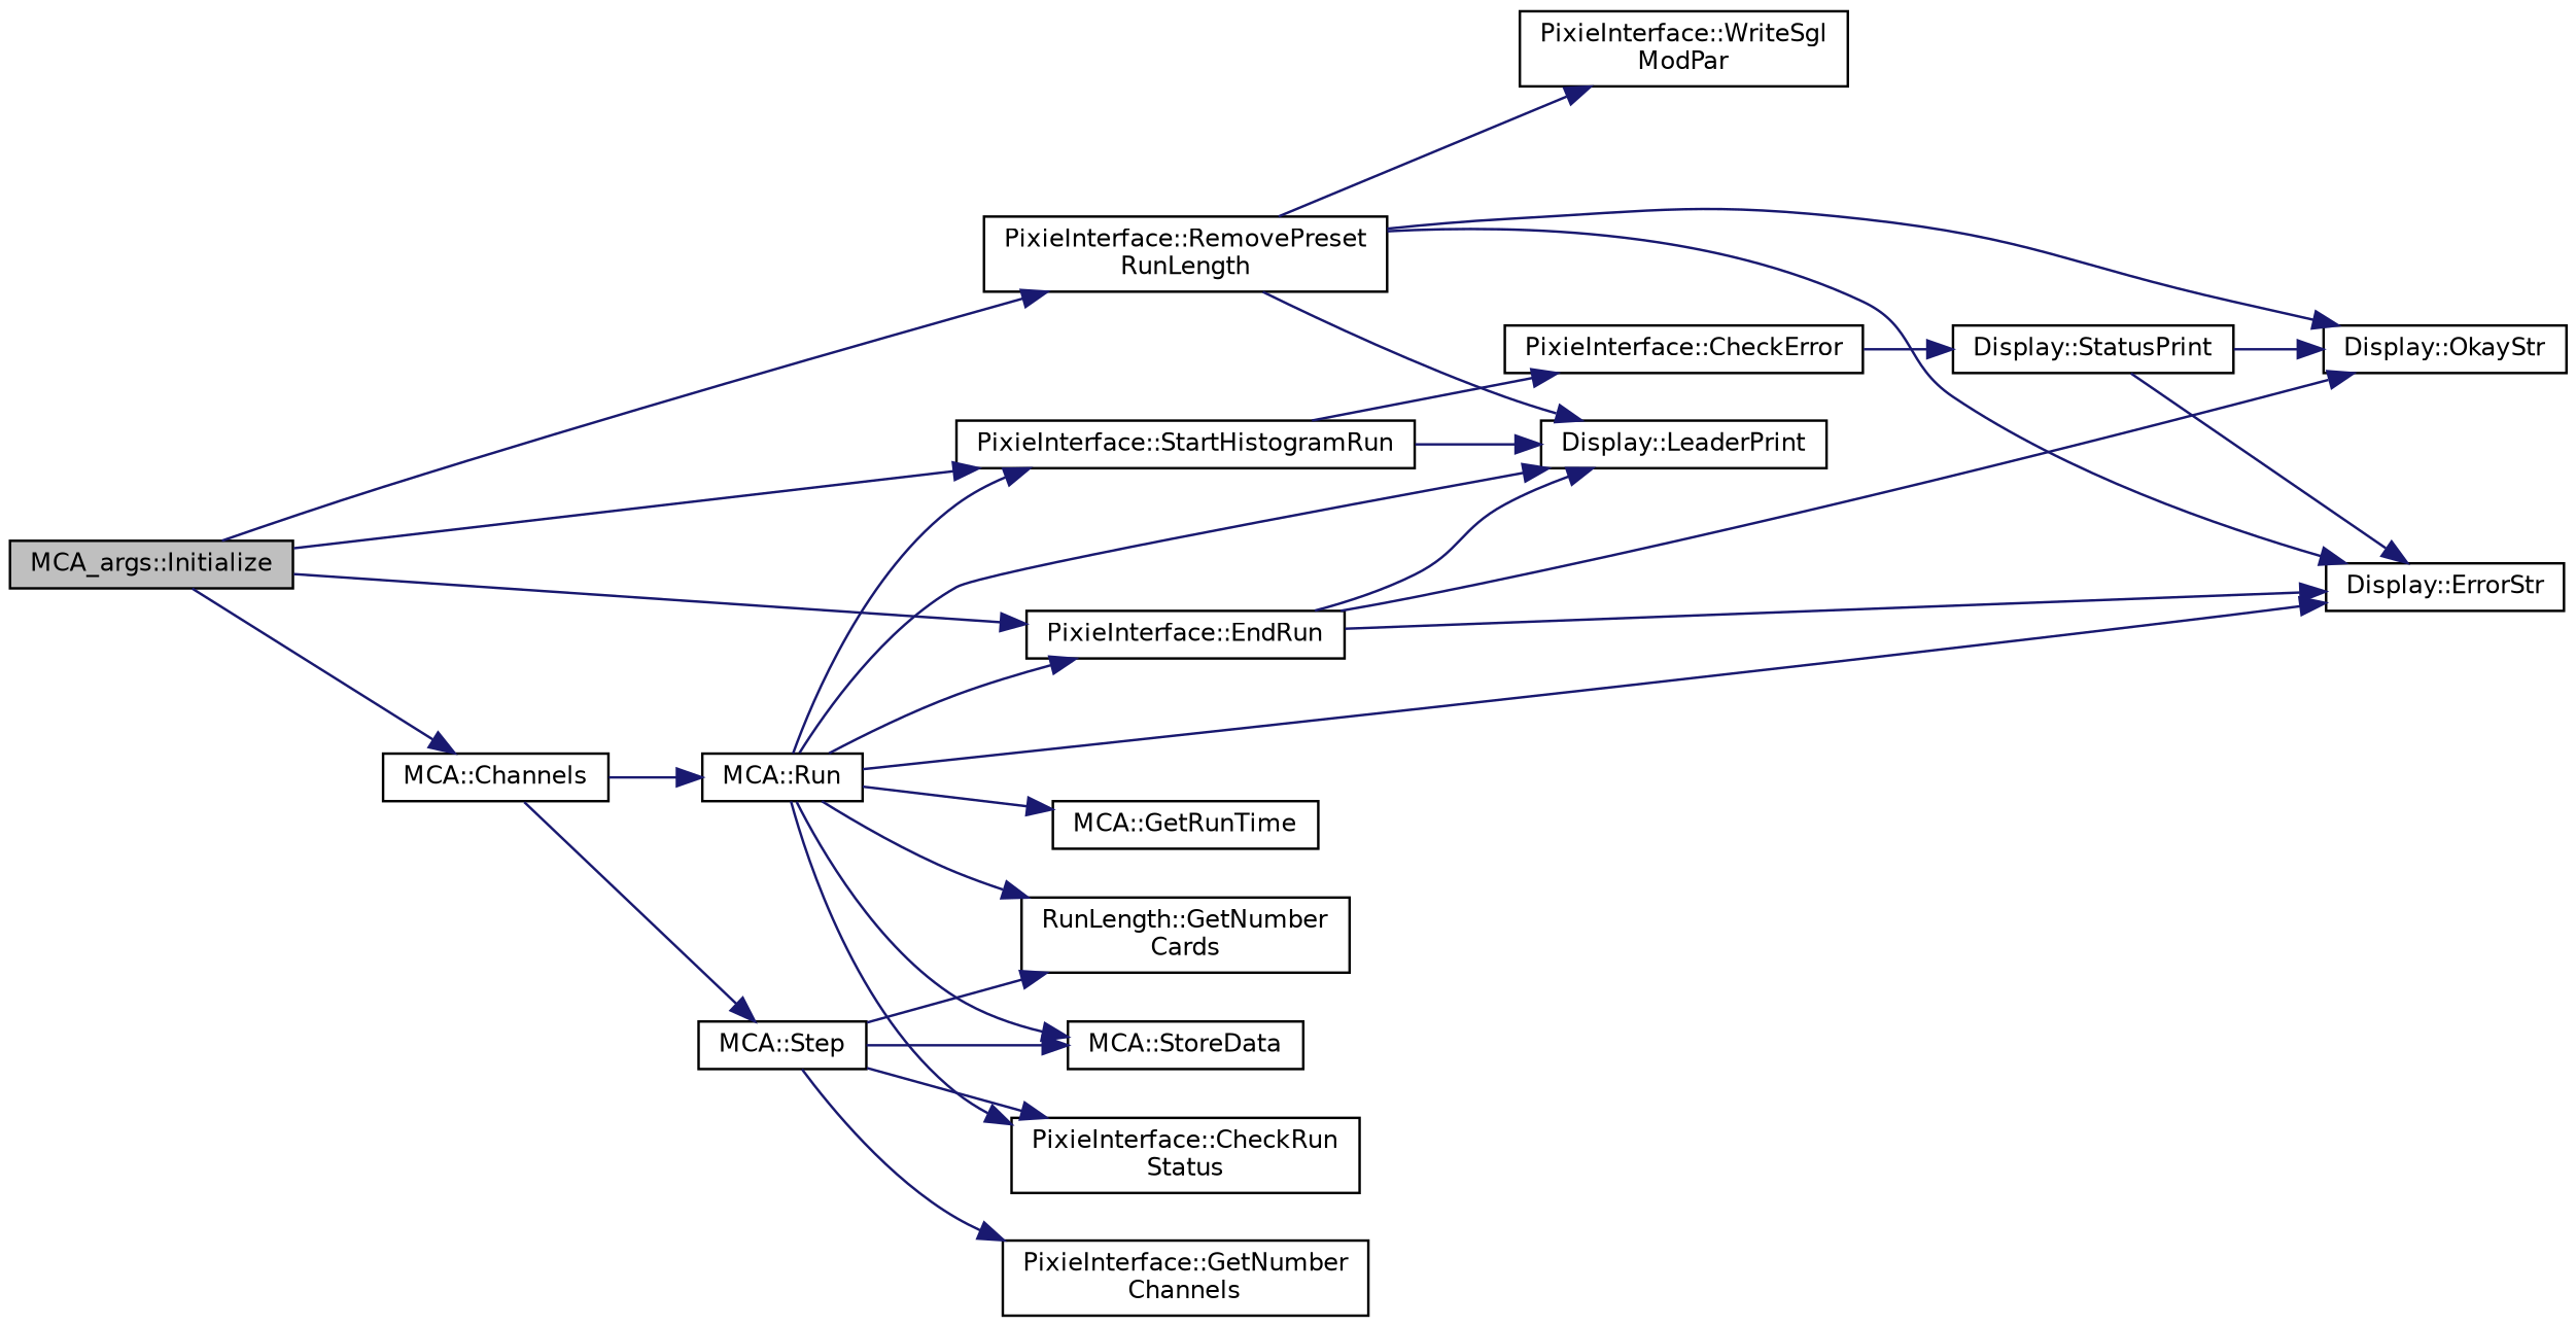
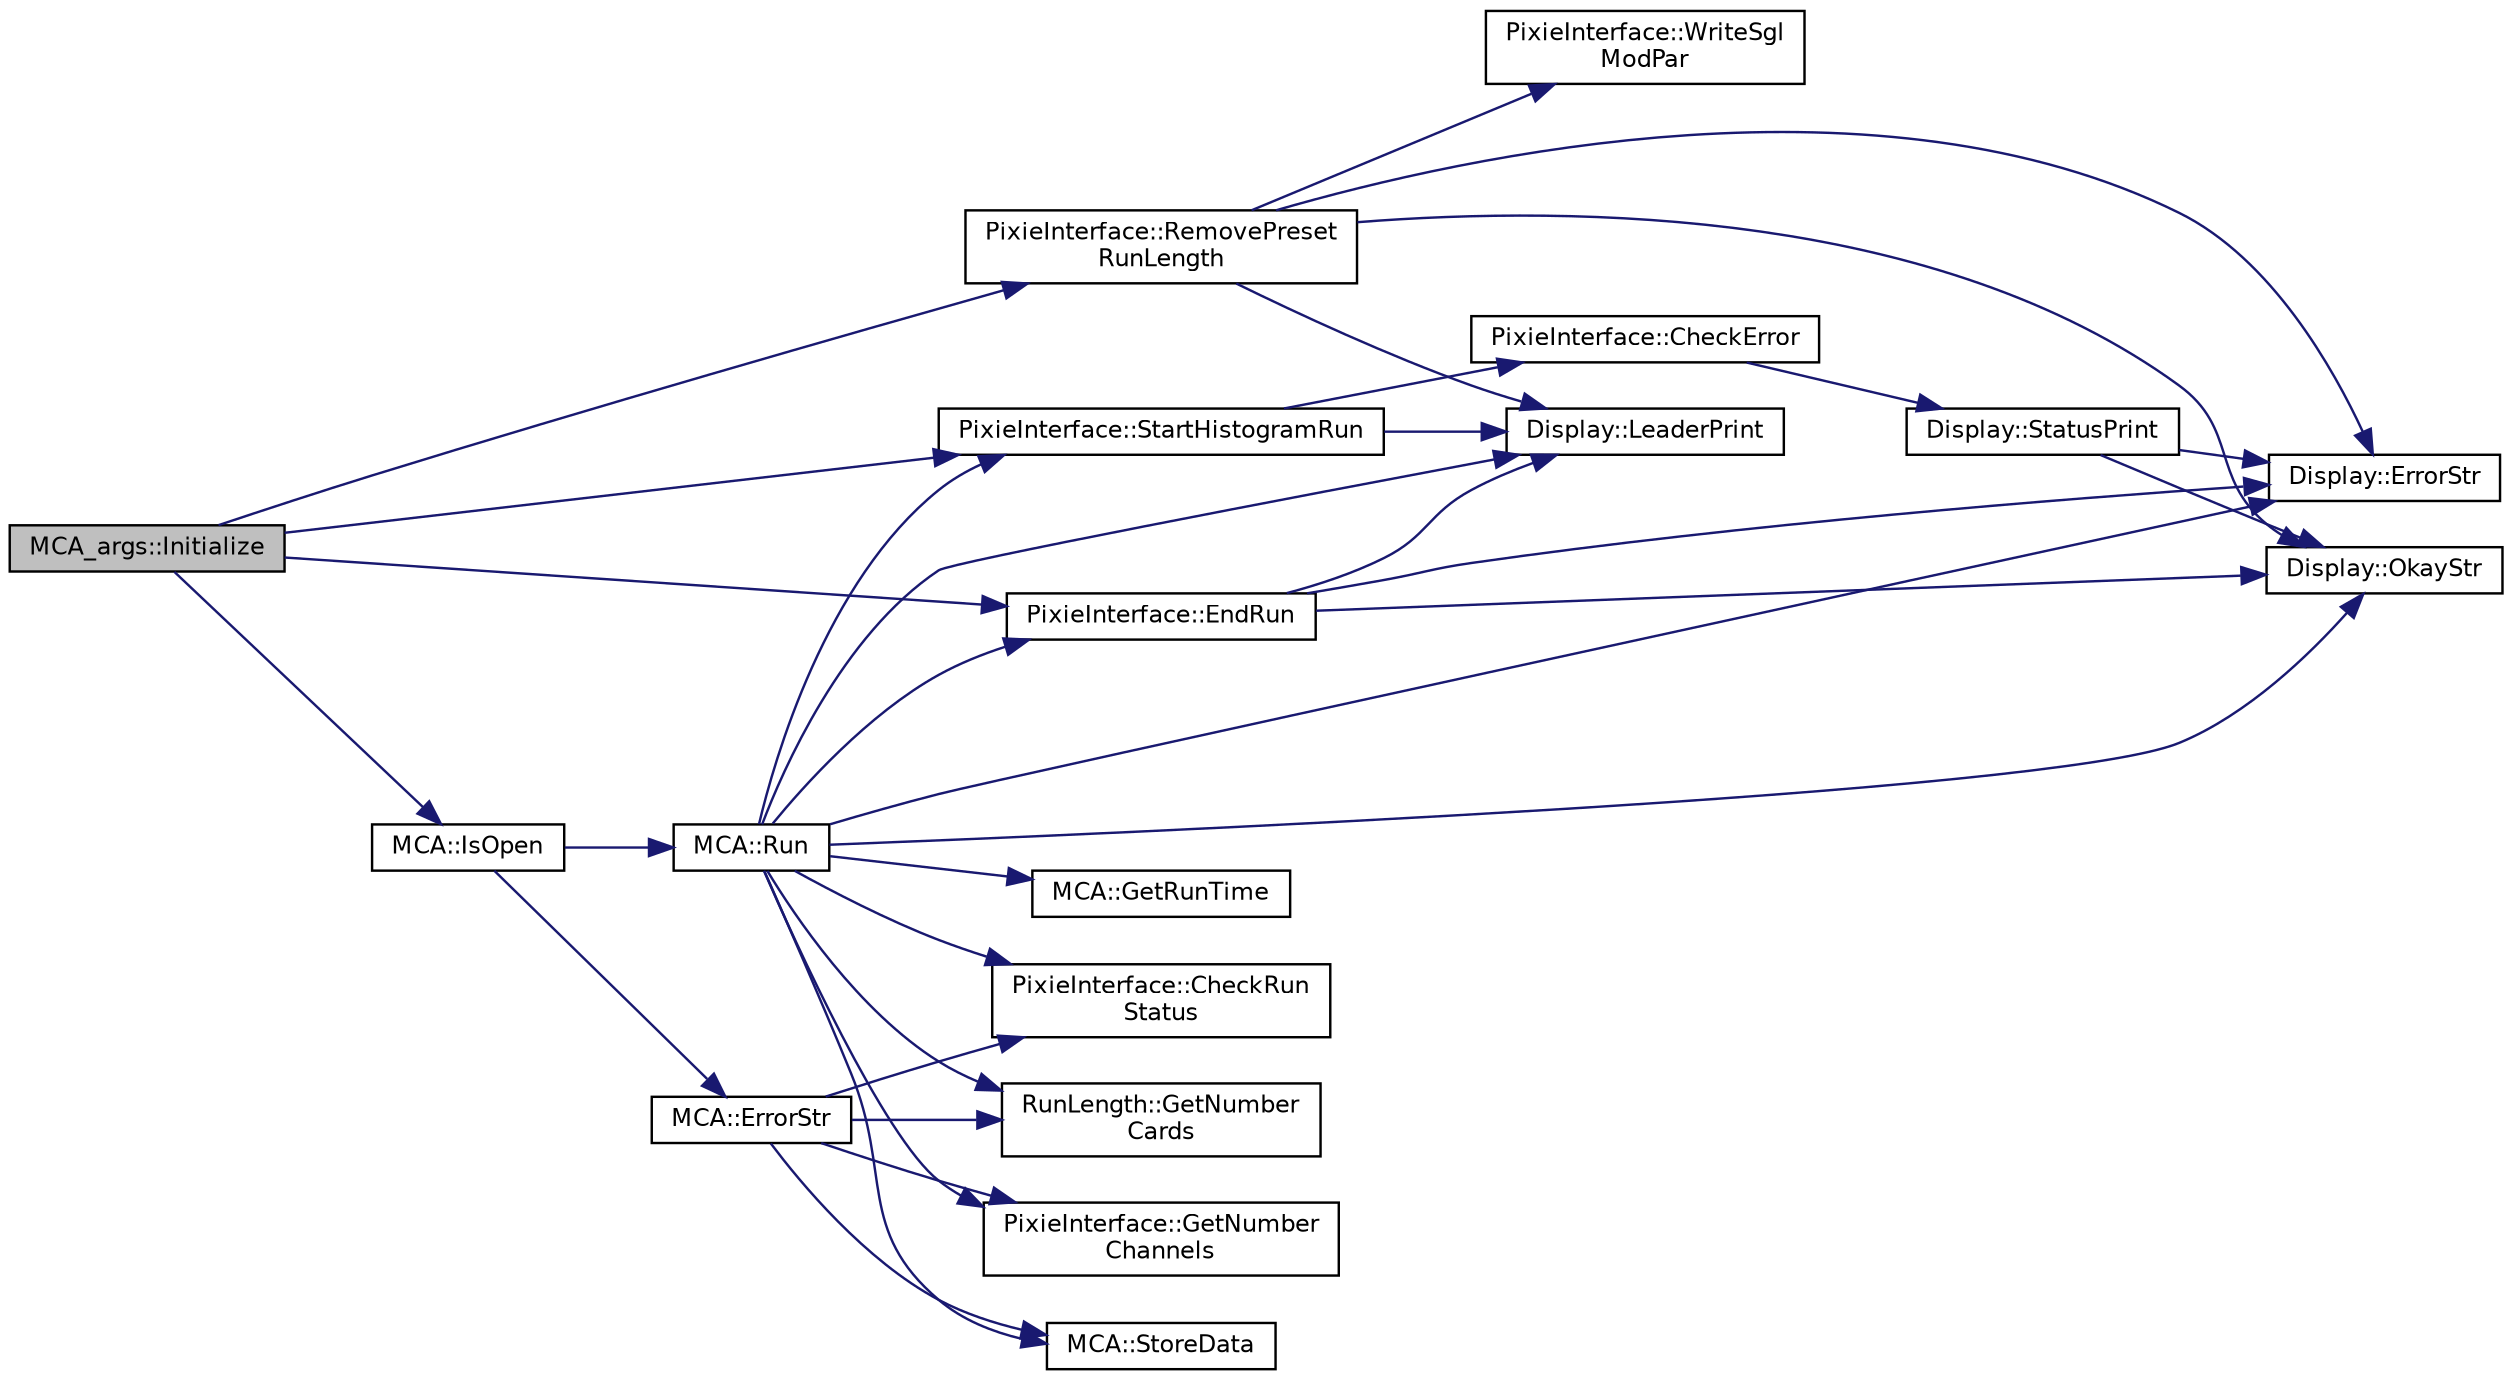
  digraph {
    rankdir=LR
    node [color=black fillcolor=white fontname=Helvetica fontsize=10 shape=record style=filled]
    edge [color=midnightblue fontname=Helvetica fontsize=10 labelfontname=Helvetica labelfontsize=10 style=solid]
    n1 [fillcolor=grey75 fontcolor=black height=0.2 label="MCA_args::Initialize" width=0.4]
    n2 [height=0.2 label="PixieInterface::RemovePreset\lRunLength" width=0.4]
    n3 [height=0.2 label="PixieInterface::StartHistogramRun" width=0.4]
-   n4 [height=0.2 label="MCA::Channels" width=0.4]
+   n4 [height=0.2 label="MCA::IsOpen" width=0.4]
    n5 [height=0.2 label="PixieInterface::EndRun" width=0.4]
    n6 [height=0.2 label="Display::LeaderPrint" width=0.4]
    n7 [height=0.2 label="PixieInterface::WriteSgl\lModPar" width=0.4]
    n8 [height=0.2 label="Display::ErrorStr" width=0.4]
    n9 [height=0.2 label="Display::OkayStr" width=0.4]
    n10 [height=0.2 label="PixieInterface::CheckError" width=0.4]
    n11 [height=0.2 label="MCA::Run" width=0.4]
-   n12 [height=0.2 label="MCA::Step" width=0.4]
+   n12 [height=0.2 label="MCA::ErrorStr" width=0.4]
    n13 [height=0.2 label="Display::StatusPrint" width=0.4]
    n14 [height=0.2 label="MCA::GetRunTime" width=0.4]
    n15 [height=0.2 label="PixieInterface::CheckRun\lStatus" width=0.4]
    n16 [height=0.2 label="RunLength::GetNumber\lCards" width=0.4]
    n17 [height=0.2 label="PixieInterface::GetNumber\lChannels" width=0.4]
    n18 [height=0.2 label="MCA::StoreData" width=0.4]
    n1 -> n2
    n1 -> n3
    n1 -> n4
    n1 -> n5
    n2 -> n6
    n2 -> n7
    n2 -> n8
    n2 -> n9
    n3 -> n6
    n3 -> n10
    n4 -> n11
    n4 -> n12
    n5 -> n6
    n5 -> n8
    n5 -> n9
    n10 -> n13
    n11 -> n3
    n11 -> n5
    n11 -> n6
    n11 -> n8
+   n11 -> n9
    n11 -> n14
    n11 -> n15
    n11 -> n16
+   n11 -> n17
    n11 -> n18
    n12 -> n15
    n12 -> n16
    n12 -> n17
    n12 -> n18
    n13 -> n8
    n13 -> n9
  }
